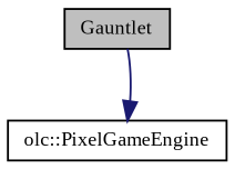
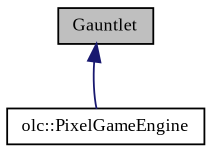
  digraph {
    fontname="Liberation Serif"
    node [color=black fontname="Liberation Serif" fontsize=10 shape=record style=filled]
    n1 [fillcolor=grey75 fontcolor=black height=0.2 label=Gauntlet width=0.4]
    n2 [fillcolor=white height=0.2 label="olc::PixelGameEngine" width=0.4]
-   n2 -> n1 [color=midnightblue dir=back fontname="Liberation Serif" fontsize=10 labelfontname=Helvetica labelfontsize=10 style=solid]
+   n1 -> n2 [color=midnightblue dir=back fontname="Liberation Serif" fontsize=10 labelfontname=Helvetica labelfontsize=10 style=solid]
  }
